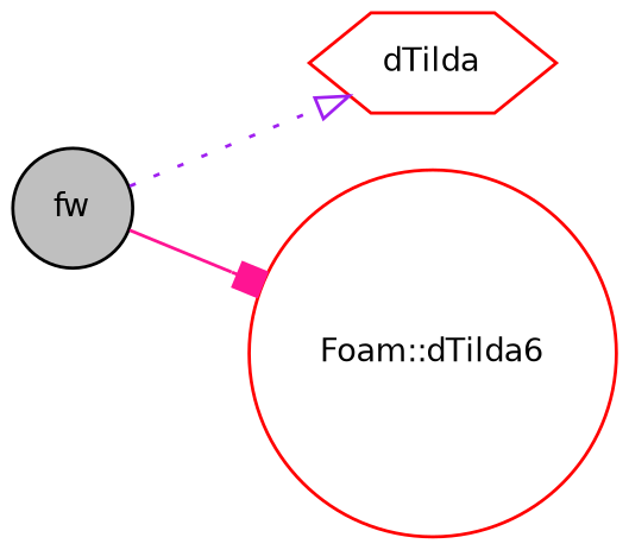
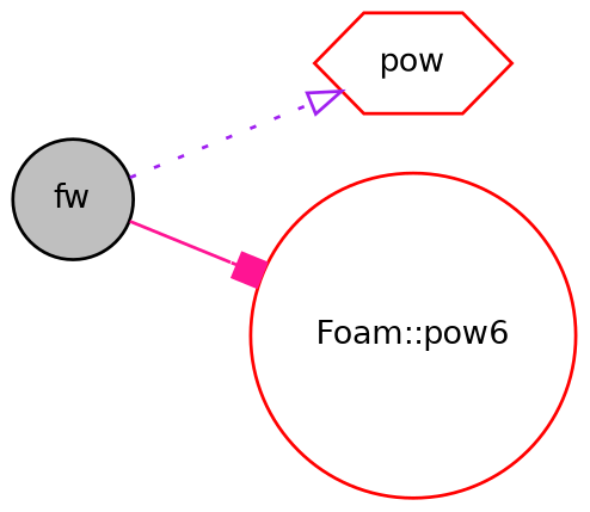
  digraph {
    rankdir=LR
    node [color=red fontname=Helvetica fontsize=10 shape=circle]
    edge [fontname=Helvetica fontsize=10 labelfontname=Helvetica labelfontsize=10]
    n1 [color=black fillcolor=grey75 fontcolor=black height=0.2 label=fw style=filled width=0.4]
-   n2 [height=0.2 label=dTilda shape=hexagon width=0.4]
-   n3 [height=0.2 label="Foam::dTilda6" width=0.4]
+   n2 [height=0.2 label=pow shape=hexagon width=0.4]
+   n3 [height=0.2 label="Foam::pow6" width=0.4]
    n1 -> n2 [arrowhead=onormal color=purple style=dotted]
    n1 -> n3 [arrowhead=box color=deeppink style=solid]
  }
